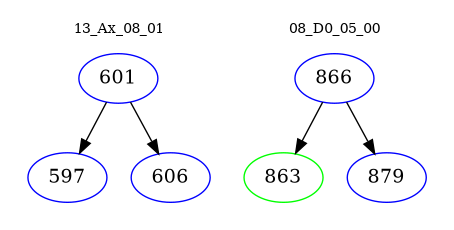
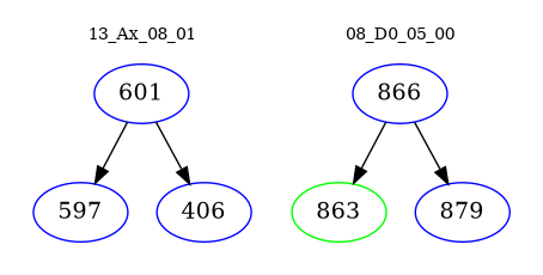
  digraph {
    node [color=blue]
    edge [color=black]
    n1 [label=601]
    n2 [label=597]
-   n3 [label=606]
+   n3 [label=406]
    n4 [label=866]
    n5 [color=green label=863]
    n6 [label=879]
    subgraph cluster_1 {
      color=white
      fontsize=10
      label="13_Ax_08_01"
      n1
      n2
      n3
    }
    subgraph cluster_2 {
      color=white
      fontsize=10
      label="08_D0_05_00"
      n4
      n5
      n6
    }
    n1 -> n2
    n1 -> n3
    n4 -> n5
    n4 -> n6
  }
